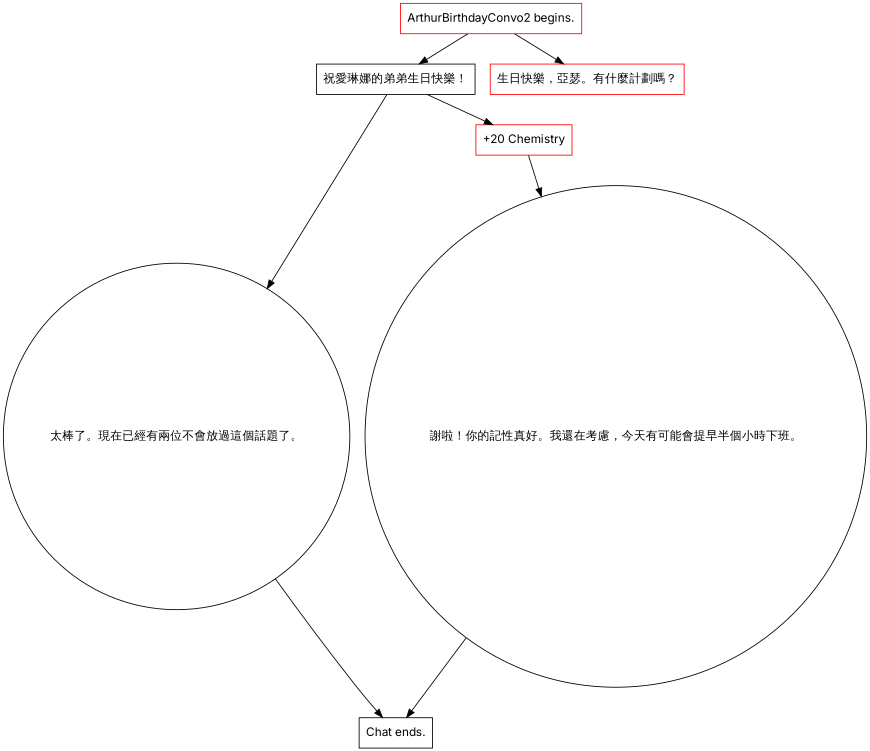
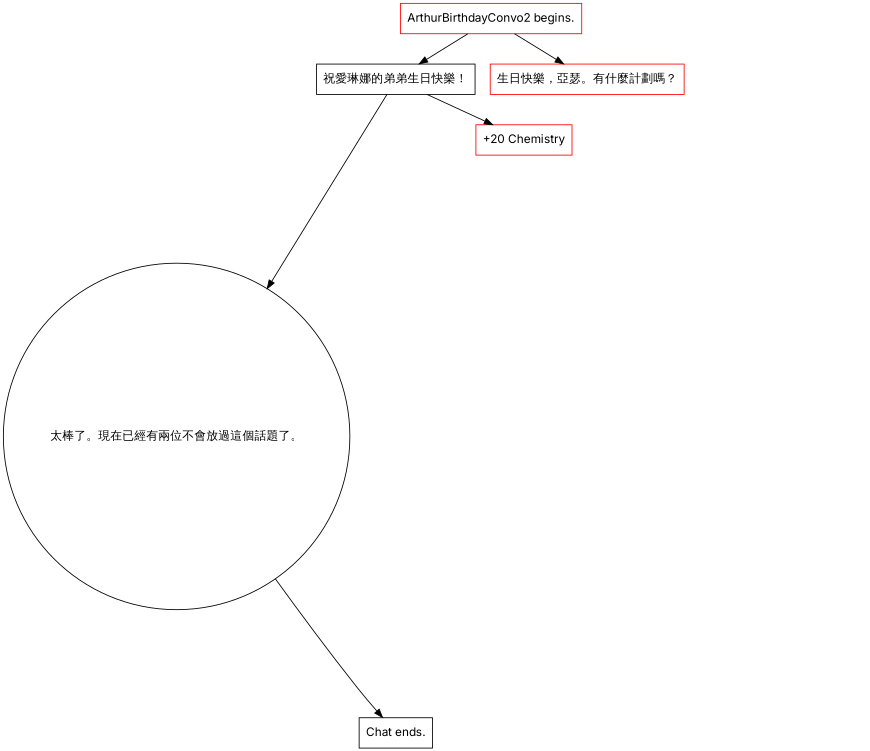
  digraph {
    fontname=Inter
    node [color=black fontname=Inter shape=box]
    edge [fontname=Inter]
    n1 [label="祝愛琳娜的弟弟生日快樂！"]
    "ArthurBirthdayConvo2 begins." [color=red]
    n3 [color=red label="生日快樂，亞瑟。有什麼計劃嗎？"]
    n4 [label="太棒了。現在已經有兩位不會放過這個話題了。" shape=circle]
    n5 [color=red label="+20 Chemistry"]
    "Chat ends."
-   n7 [label="謝啦！你的記性真好。我還在考慮，今天有可能會提早半個小時下班。" shape=circle]
    n1 -> n4
    n1 -> n5
    "ArthurBirthdayConvo2 begins." -> n1
    "ArthurBirthdayConvo2 begins." -> n3
    n4 -> "Chat ends."
-   n5 -> n7
-   n7 -> "Chat ends."
  }
